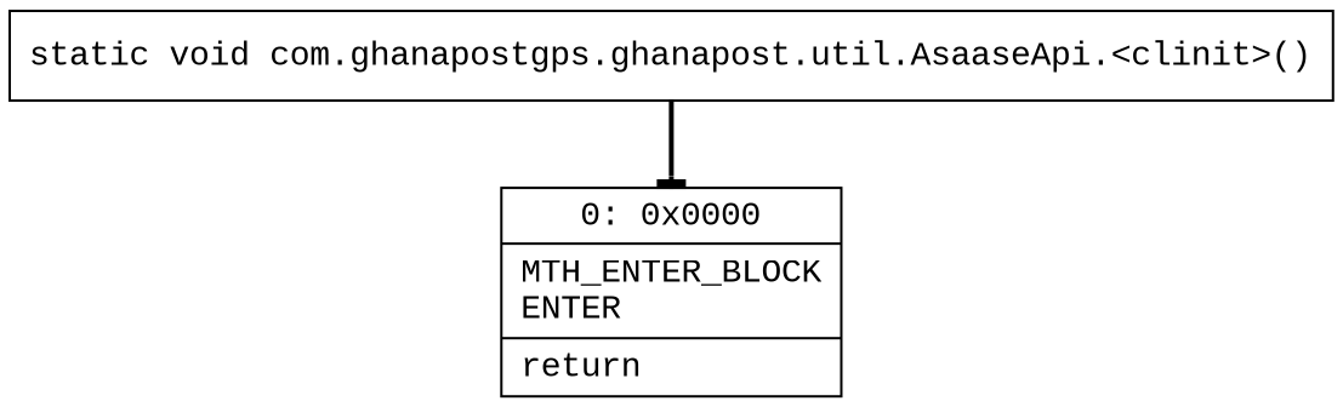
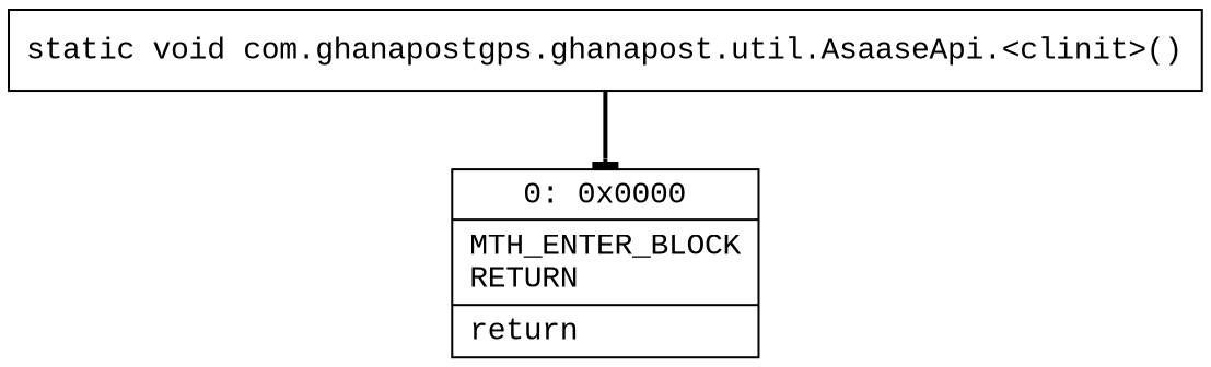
  digraph {
    fontname="Liberation Mono"
    node [shape=record fontname="Liberation Mono"]
-   n1 [label="{0\:\ 0x0000|MTH_ENTER_BLOCK\lENTER\l|return\l}"]
+   n1 [label="{0\:\ 0x0000|MTH_ENTER_BLOCK\lRETURN\l|return\l}"]
    n2 [label="{static void com.ghanapostgps.ghanapost.util.AsaaseApi.\<clinit\>() }"]
    n2 -> n1 [color=black style=bold arrowhead=tee fontname="Liberation Mono"]
  }
